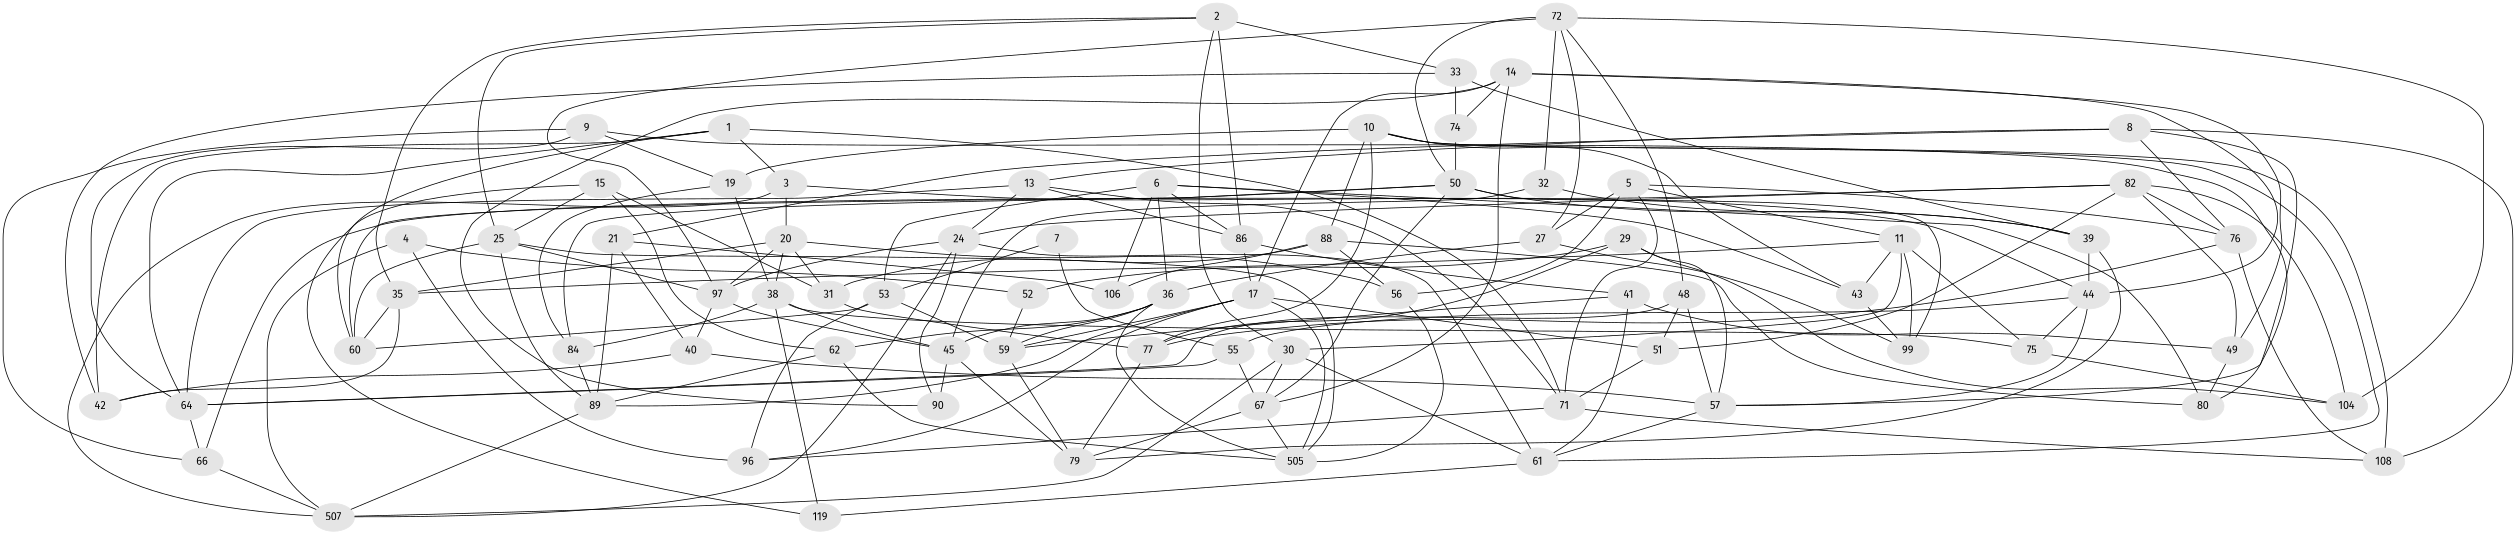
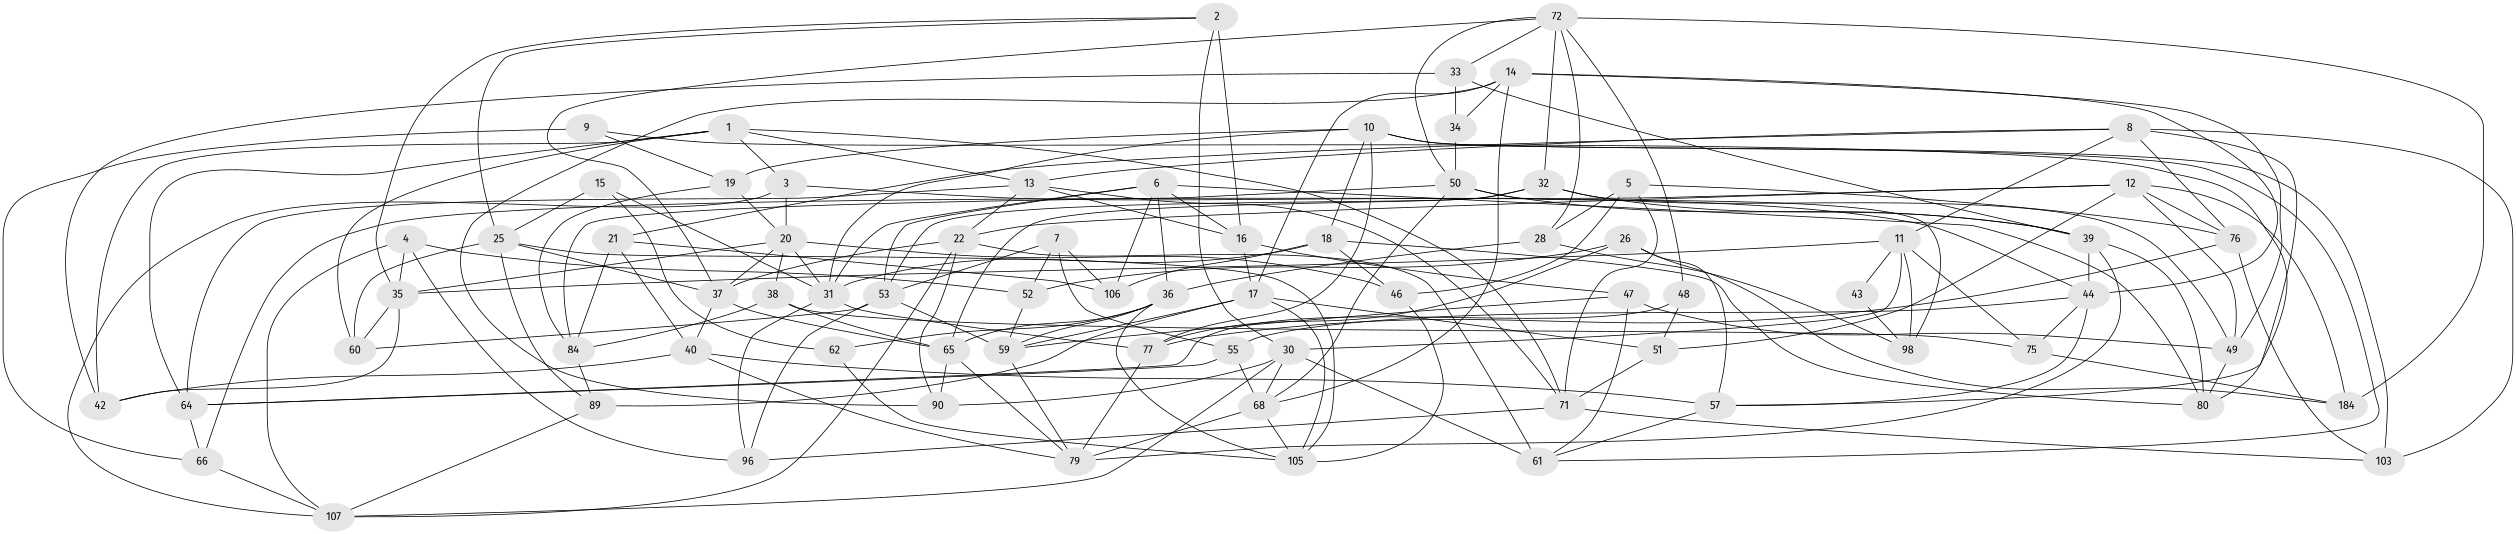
  graph {
    fontname="Fira Sans"
    node [color=gray90 fontname="Fira Sans" style=filled]
    edge [fontname="Fira Sans"]
    1 [super="+56"]
    3
    13 [super="+68"]
    42
    60
    64 [super="+114"]
    71 [super="+74"]
    20 [super="+86"]
    44 [super="+83"]
-   107 [super="+108" label=507]
-   16 [super="+85" label=86]
-   24 [super="+28"]
+   107 [super="+108"]
+   16 [super="+85"]
+   24 [super="+28" label=22]
    66
    96
-   103 [label=108]
+   103
    2 [super="+58"]
    25 [super="+91"]
    30 [super="+97"]
    33
    35 [super="+102"]
    17 [super="+118"]
-   47 [label=41]
+   47
    89 [super="+100"]
-   105 [super="+115" label=505]
-   37 [super="+95" label=97]
+   105 [super="+115"]
+   37 [super="+95"]
    61 [super="+111"]
-   67 [super="+78"]
+   67 [super="+78" label=68]
    n28 [label=90]
-   34 [label=74]
+   34
    39 [super="+41"]
-   46 [label=56]
+   46
    31 [super="+69"]
    38 [super="+92"]
    55
    57 [super="+120"]
    75
    4 [super="+45"]
    52
    59 [super="+117"]
    5
-   27
+   27 [label=28]
    76 [super="+90"]
    36 [super="+87"]
-   99
+   99 [label=98]
    77 [super="+112"]
    6 [super="+101"]
    43
    53 [super="+98"]
    80 [super="+82"]
    106
    62
-   65 [super="+88" label=45]
+   65 [super="+88"]
    7
    8 [super="+94"]
    11 [super="+23"]
    21
    40 [super="+70"]
    9
    19
    84
    10 [super="+73"]
-   18 [super="+54" label=88]
-   119
+   18 [super="+54"]
    79 [super="+113"]
-   104
-   12 [super="+116" label=82]
+   104 [label=184]
+   12 [super="+116"]
    49 [super="+110"]
    51
    14 [super="+109"]
    50 [super="+81"]
    15
    n72 [label=72 super="+63"]
    32 [super="+72"]
    48
-   29
+   29 [label=26]
    1 -- 3
+   1 -- 13
    1 -- 42
    1 -- 60
    1 -- 64
    1 -- 71
    3 -- 20
    3 -- 44
    3 -- 107
    13 -- 64
    13 -- 71
    13 -- 16
    13 -- 24
    64 -- 66
    71 -- 96
    71 -- 103
    20 -- 35
    20 -- 37
    20 -- 46
    20 -- 31
    20 -- 38
    44 -- 55
    44 -- 57
    44 -- 75
    16 -- 17
    16 -- 47
    24 -- 107
    24 -- 37
    24 -- 61
    24 -- n28
    66 -- 107
    2 -- 16 [weight=2]
    2 -- 25
    2 -- 30
-   2 -- 33
+   n72 -- 33
    2 -- 35
    25 -- 60
    25 -- 89
    25 -- 105
    25 -- 37
    30 -- 107
    30 -- 61
    30 -- 67
+   30 -- n28
    33 -- 42
    33 -- 34
    33 -- 39
    35 -- 42
    35 -- 60
    17 -- 89
    17 -- 105
    17 -- 59
    17 -- 51
    47 -- 61
    47 -- 59
    47 -- 49
    89 -- 107
    37 -- 65
    37 -- 40
-   61 -- 119
    67 -- 105
    67 -- 79
    34 -- 50
    39 -- 44
+   39 -- 80
    39 -- 79
    46 -- 105
-   17 -- 96
+   31 -- 96
    31 -- 77 [weight=2]
    38 -- 75
    38 -- 65
    38 -- 84
-   38 -- 119
    55 -- 64
    55 -- 67
    57 -- 61
    75 -- 104
    4 -- 107
    4 -- 96
+   4 -- 35
    4 -- 52
    52 -- 59
    59 -- 79
    5 -- 71
    5 -- 46
    5 -- 27
    5 -- 76
    27 -- 36
    27 -- 99
    76 -- 103
    76 -- 77
    36 -- 105
    36 -- 59
    36 -- 62
    36 -- 65
    77 -- 79
    6 -- 16
    6 -- 36
-   6 -- 43
+   6 -- 31
    6 -- 53
    6 -- 80
    6 -- 106
    43 -- 99
    53 -- 60
    53 -- 96
    53 -- 59
-   62 -- 89
    62 -- 105
    65 -- n28
    65 -- 79
    7 -- 55
+   7 -- 52
    7 -- 53
+   7 -- 106
    8 -- 13
    8 -- 103
    8 -- 57
    8 -- 76
-   5 -- 11
+   8 -- 11
    8 -- 21
    11 -- 30
    11 -- 35
    11 -- 75
    11 -- 99
    11 -- 43
-   21 -- 89
+   21 -- 84
    21 -- 106
    21 -- 40
    40 -- 42
    40 -- 57
-   9 -- 64
+   40 -- 79
    9 -- 66
    9 -- 80
    9 -- 19
-   19 -- 38
+   19 -- 20
    19 -- 84
    84 -- 89
    10 -- 103
    10 -- 61
    10 -- 77
-   10 -- 43
+   10 -- 31
    10 -- 19
    10 -- 18
    18 -- 46
    18 -- 31
    18 -- 80 [weight=2]
    18 -- 106
    12 -- 24
    12 -- 66
    12 -- 76
    12 -- 104
    12 -- 49
    12 -- 51
    49 -- 80
    51 -- 71
    14 -- 44
    14 -- 17
    14 -- 67
    14 -- n28
    14 -- 34
    14 -- 49
-   50 -- 60
    50 -- 67
    50 -- 39
    50 -- 99
    50 -- 84
    15 -- 25
    15 -- 31
    15 -- 62
-   15 -- 119
    n72 -- 37
    n72 -- 27
    n72 -- 104
    n72 -- 50
    n72 -- 32
    n72 -- 48
    32 -- 39
+   32 -- 53
    32 -- 65
+   32 -- 49 [weight=2]
    48 -- 64
-   48 -- 57
    48 -- 51
    29 -- 57
    29 -- 52
    29 -- 77
    29 -- 104
  }
